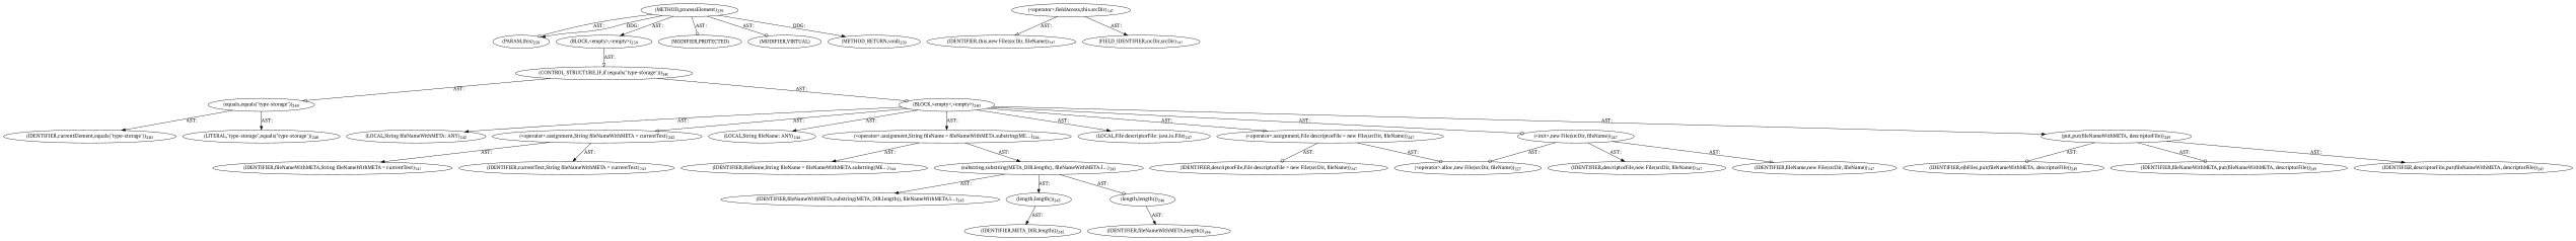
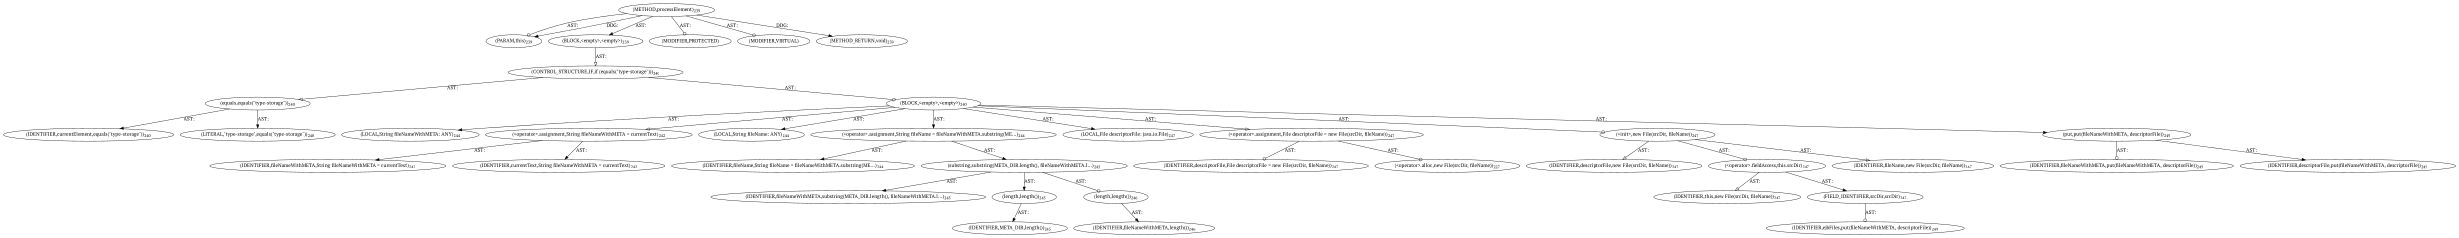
  digraph {
    fontname="PT Serif"
    node [fontname="PT Serif"]
    edge [arrowhead=normal fontname="PT Serif"]
    n1 [label=<(METHOD,processElement)<SUB>239</SUB>>]
    n2 [label=<(PARAM,this)<SUB>239</SUB>>]
    n3 [label=<(BLOCK,&lt;empty&gt;,&lt;empty&gt;)<SUB>239</SUB>>]
    n4 [label=<(MODIFIER,PROTECTED)>]
    n5 [label=<(MODIFIER,VIRTUAL)>]
    n6 [label=<(METHOD_RETURN,void)<SUB>239</SUB>>]
    n7 [label=<(CONTROL_STRUCTURE,IF,if (equals(&quot;type-storage&quot;)))<SUB>240</SUB>>]
    n8 [label=<(equals,equals(&quot;type-storage&quot;))<SUB>240</SUB>>]
    n9 [label=<(BLOCK,&lt;empty&gt;,&lt;empty&gt;)<SUB>240</SUB>>]
    n10 [label=<(IDENTIFIER,currentElement,equals(&quot;type-storage&quot;))<SUB>240</SUB>>]
    n11 [label=<(LITERAL,&quot;type-storage&quot;,equals(&quot;type-storage&quot;))<SUB>240</SUB>>]
-   n12 [label=<(LOCAL,String fileNameWithMETA: ANY)<SUB>242</SUB>>]
+   n12 [label=<(LOCAL,String fileNameWithMETA: ANY)<SUB>244</SUB>>]
    n13 [label=<(&lt;operator&gt;.assignment,String fileNameWithMETA = currentText)<SUB>242</SUB>>]
    n14 [label=<(LOCAL,String fileName: ANY)<SUB>244</SUB>>]
    n15 [label=<(&lt;operator&gt;.assignment,String fileName = fileNameWithMETA.substring(ME...)<SUB>244</SUB>>]
    n16 [label=<(LOCAL,File descriptorFile: java.io.File)<SUB>247</SUB>>]
    n17 [label=<(&lt;operator&gt;.assignment,File descriptorFile = new File(srcDir, fileName))<SUB>247</SUB>>]
    n18 [label=<(&lt;init&gt;,new File(srcDir, fileName))<SUB>247</SUB>>]
    n19 [label=<(put,put(fileNameWithMETA, descriptorFile))<SUB>249</SUB>>]
    n20 [label=<(IDENTIFIER,fileNameWithMETA,String fileNameWithMETA = currentText)<SUB>242</SUB>>]
    n21 [label=<(IDENTIFIER,currentText,String fileNameWithMETA = currentText)<SUB>242</SUB>>]
    n22 [label=<(IDENTIFIER,fileName,String fileName = fileNameWithMETA.substring(ME...)<SUB>244</SUB>>]
    n23 [label=<(substring,substring(META_DIR.length(), fileNameWithMETA.l...)<SUB>245</SUB>>]
    n24 [label=<(IDENTIFIER,descriptorFile,File descriptorFile = new File(srcDir, fileName))<SUB>247</SUB>>]
    n25 [label=<(&lt;operator&gt;.alloc,new File(srcDir, fileName))<SUB>227</SUB>>]
    n26 [label=<(IDENTIFIER,descriptorFile,new File(srcDir, fileName))<SUB>247</SUB>>]
    n27 [label=<(&lt;operator&gt;.fieldAccess,this.srcDir)<SUB>247</SUB>>]
    n28 [label=<(IDENTIFIER,fileName,new File(srcDir, fileName))<SUB>247</SUB>>]
    n29 [label=<(IDENTIFIER,ejbFiles,put(fileNameWithMETA, descriptorFile))<SUB>249</SUB>>]
    n30 [label=<(IDENTIFIER,fileNameWithMETA,put(fileNameWithMETA, descriptorFile))<SUB>249</SUB>>]
    n31 [label=<(IDENTIFIER,descriptorFile,put(fileNameWithMETA, descriptorFile))<SUB>249</SUB>>]
    n32 [label=<(IDENTIFIER,fileNameWithMETA,substring(META_DIR.length(), fileNameWithMETA.l...)<SUB>245</SUB>>]
    n33 [label=<(length,length())<SUB>245</SUB>>]
    n34 [label=<(length,length())<SUB>246</SUB>>]
    n35 [label=<(IDENTIFIER,META_DIR,length())<SUB>245</SUB>>]
    n36 [label=<(IDENTIFIER,fileNameWithMETA,length())<SUB>246</SUB>>]
    n37 [label=<(IDENTIFIER,this,new File(srcDir, fileName))<SUB>247</SUB>>]
    n38 [label=<(FIELD_IDENTIFIER,srcDir,srcDir)<SUB>247</SUB>>]
    n1 -> n2 [arrowhead=odot label="AST: "]
    n1 -> n2 [label="DDG: "]
    n1 -> n3 [label="AST: "]
    n1 -> n4 [arrowhead=odot label="AST: "]
    n1 -> n5 [arrowhead=odot label="AST: "]
    n1 -> n6 [label="DDG: "]
    n3 -> n7 [arrowhead=onormal label="AST: "]
    n7 -> n8 [arrowhead=onormal label="AST: "]
    n7 -> n9 [arrowhead=odot label="AST: "]
    n8 -> n10 [label="AST: "]
    n8 -> n11 [label="AST: "]
    n9 -> n12 [label="AST: "]
    n9 -> n13 [arrowhead=onormal label="AST: "]
    n9 -> n14 [label="AST: "]
    n9 -> n15 [label="AST: "]
    n9 -> n16 [label="AST: "]
    n9 -> n17 [arrowhead=onormal label="AST: "]
    n9 -> n18 [arrowhead=odot label="AST: "]
    n9 -> n19 [label="AST: "]
    n13 -> n20 [label="AST: "]
    n13 -> n21 [label="AST: "]
    n15 -> n22 [label="AST: "]
    n15 -> n23 [label="AST: "]
    n17 -> n24 [arrowhead=odot label="AST: "]
    n17 -> n25 [arrowhead=odot label="AST: "]
-   n18 -> n26 [label="AST: "]
-   n18 -> n25 [arrowhead=odot label="AST: "]
+   n18 -> n26 [arrowhead=onormal label="AST: "]
+   n18 -> n27 [arrowhead=odot label="AST: "]
    n18 -> n28 [arrowhead=onormal label="AST: "]
-   n19 -> n29 [arrowhead=odot label="AST: "]
+   n38 -> n29 [arrowhead=odot label="AST: "]
    n19 -> n30 [arrowhead=odot label="AST: "]
    n19 -> n31 [label="AST: "]
    n23 -> n32 [label="AST: "]
    n23 -> n33 [label="AST: "]
    n23 -> n34 [arrowhead=odot label="AST: "]
    n27 -> n37 [arrowhead=onormal label="AST: "]
    n27 -> n38 [label="AST: "]
    n33 -> n35 [label="AST: "]
    n34 -> n36 [label="AST: "]
  }
